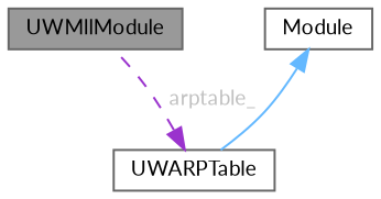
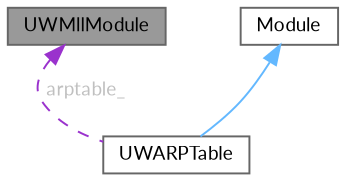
  digraph {
    fontname=Lato
    node [color=gray40 fillcolor=white fontname=Lato fontsize=10 shape=box style=filled]
    edge [dir=back fontname=Lato fontsize=10 labelfontname=Helvetica labelfontsize=10]
    n1 [fillcolor=grey60 fontcolor=black height=0.2 label=UWMllModule width=0.4]
    n2 [height=0.2 label=Module width=0.4]
    n3 [height=0.2 label=UWARPTable width=0.4]
    n2 -> n3 [color=steelblue1 style=solid]
-   n3 -> n1 [color=darkorchid3 fontcolor=grey label=" arptable_" style=dashed]
+   n1 -> n3 [color=darkorchid3 fontcolor=grey label=" arptable_" style=dashed]
  }
